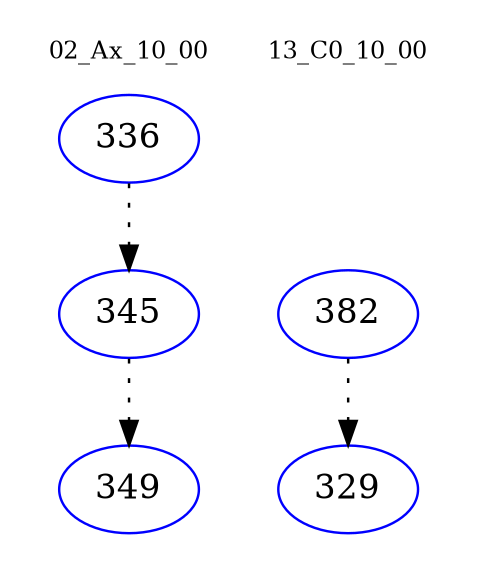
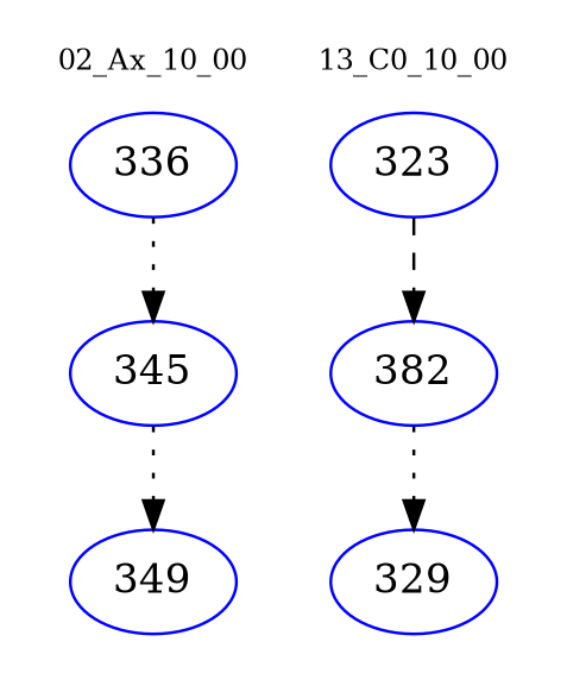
  digraph {
    node [color=blue]
    edge [color=black style=dotted]
    n1 [label=345]
    n2 [label=336]
    n3 [label=349]
+   n4 [label=323]
    n5 [label=329]
    n6 [label=382]
    subgraph cluster_1 {
      color=white
      fontsize=10
      label="02_Ax_10_00"
      n1
      n2
      n3
    }
    subgraph cluster_2 {
      color=white
      fontsize=10
      label="13_C0_10_00"
+     n4
      n5
      n6
    }
    n1 -> n3
    n2 -> n1
+   n4 -> n6 [style=dashed]
    n6 -> n5
  }
